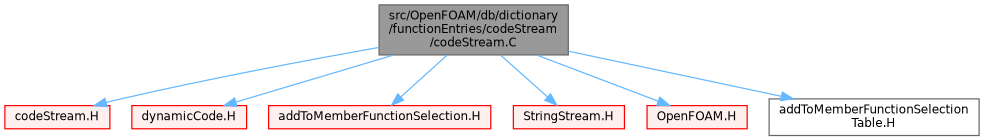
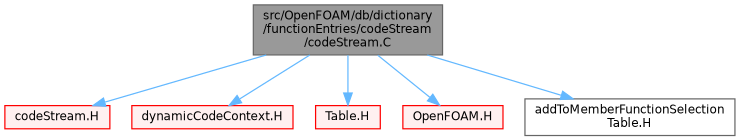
  digraph {
    node [color=red fillcolor="#FFF0F0" fontname=Helvetica fontsize=10 shape=box style=filled]
    edge [color=steelblue1 fontname=Helvetica fontsize=10 labelfontname=Helvetica labelfontsize=10 style=solid]
    n1 [color=gray40 fillcolor=grey60 fontcolor=black height=0.2 label="src/OpenFOAM/db/dictionary\l/functionEntries/codeStream\l/codeStream.C" width=0.4]
    n2 [height=0.2 label="codeStream.H" width=0.4]
-   n3 [height=0.2 label="dynamicCode.H" width=0.4]
-   n4 [height=0.2 label="addToMemberFunctionSelection.H" width=0.4]
-   n5 [height=0.2 label="StringStream.H" width=0.4]
+   n4 [height=0.2 label="dynamicCodeContext.H" width=0.4]
+   n5 [height=0.2 label="Table.H" width=0.4]
    n6 [height=0.2 label="OpenFOAM.H" width=0.4]
    n7 [color=grey40 fillcolor=white height=0.2 label="addToMemberFunctionSelection\lTable.H" width=0.4]
    n1 -> n2
-   n1 -> n3
    n1 -> n4
    n1 -> n5
    n1 -> n6
    n1 -> n7
  }
